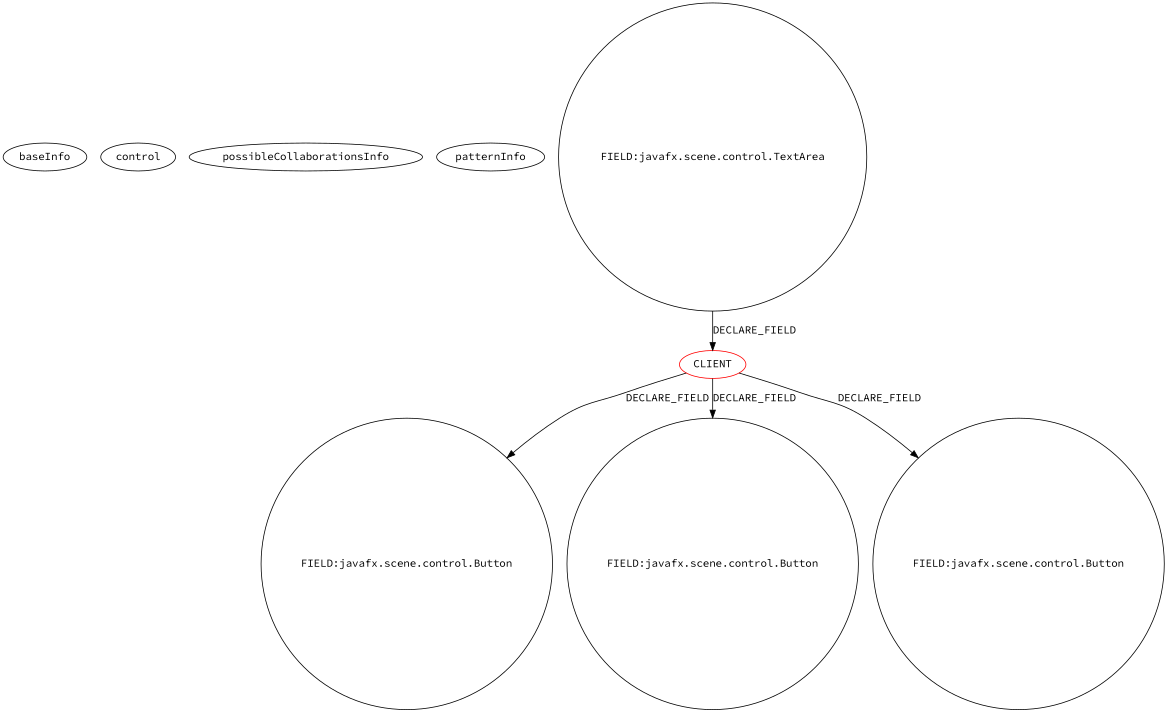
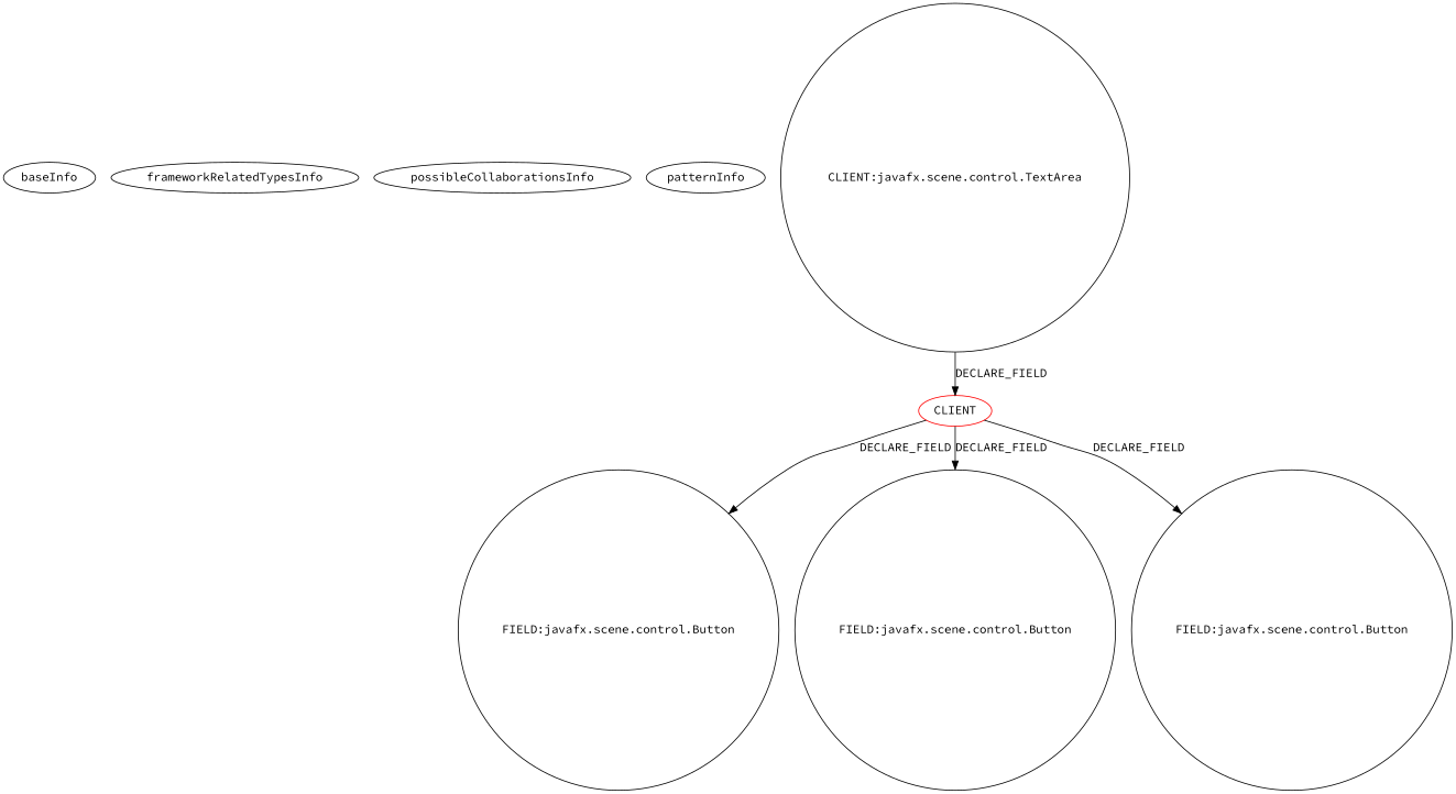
  digraph {
    fontname="Source Code Pro"
    node [fontname="Source Code Pro" isFrameworkType=false]
    edge [fontname="Source Code Pro"]
    baseInfo [category=pattern graphId=948 isAnonymous=false possibleRelation=false isFrameworkType=""]
-   frameworkRelatedTypesInfo [label=control isFrameworkType=""]
+   frameworkRelatedTypesInfo [isFrameworkType=""]
    possibleCollaborationsInfo [isFrameworkType=""]
    patternInfo [frequency=6.0 patternRootClient=0 isFrameworkType=""]
-   n5 [label="FIELD:javafx.scene.control.TextArea" shape=circle vertexType=FIELD_DECLARATION]
+   n5 [label="CLIENT:javafx.scene.control.TextArea" shape=circle vertexType=FIELD_DECLARATION]
    n6 [color=red label=CLIENT vertexType=ROOT_CLIENT_CLASS_DECLARATION]
    n7 [label="FIELD:javafx.scene.control.Button" shape=circle vertexType=FIELD_DECLARATION]
    n8 [label="FIELD:javafx.scene.control.Button" shape=circle vertexType=FIELD_DECLARATION]
    n9 [label="FIELD:javafx.scene.control.Button" shape=circle vertexType=FIELD_DECLARATION]
    n5 -> n6 [label=DECLARE_FIELD]
    n6 -> n7 [label=DECLARE_FIELD]
    n6 -> n8 [label=DECLARE_FIELD]
    n6 -> n9 [label=DECLARE_FIELD]
  }
